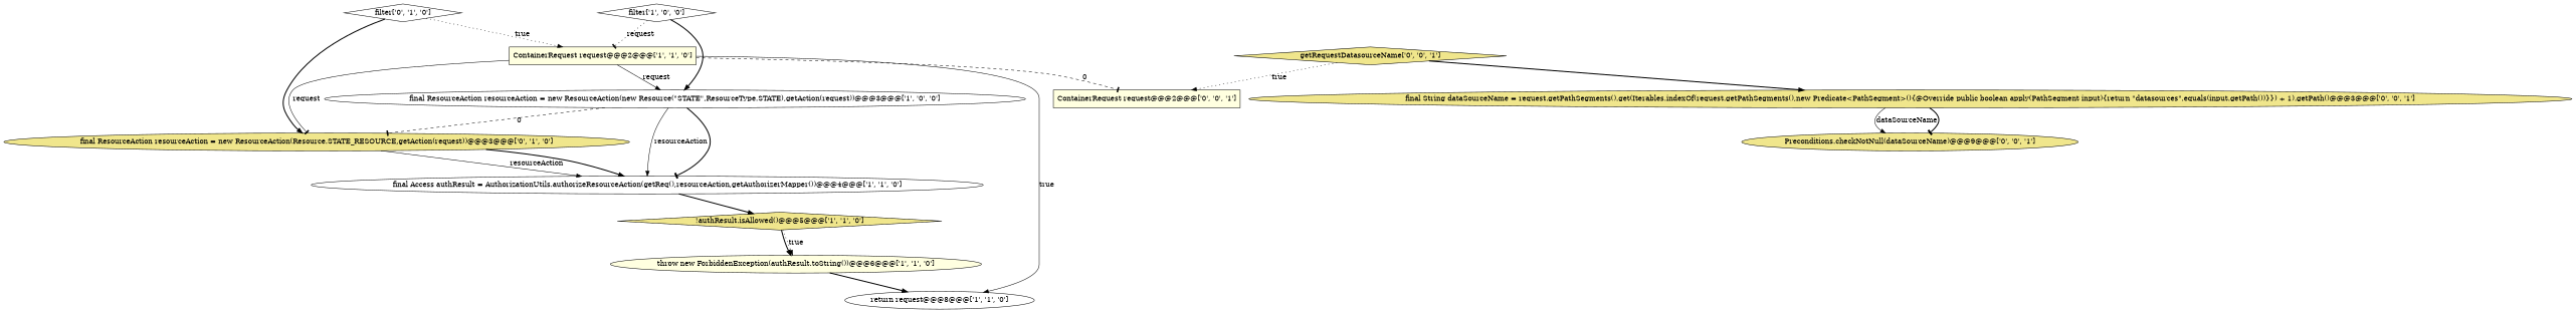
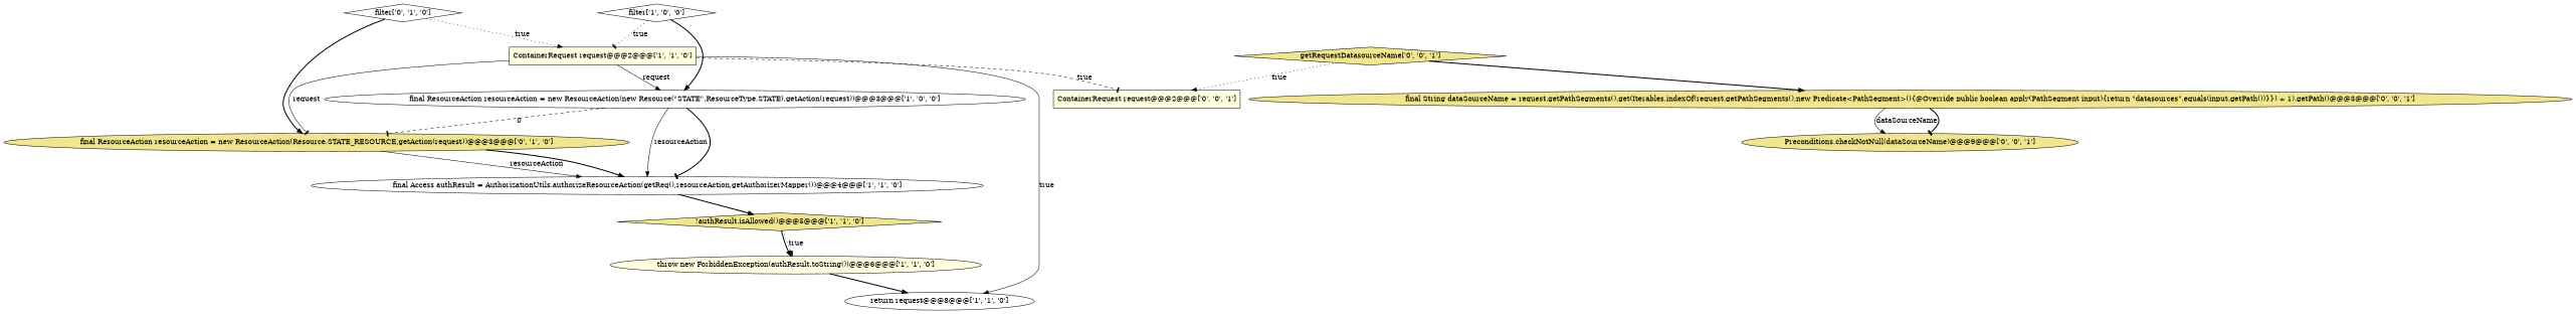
  digraph {
    node [fillcolor=white shape=ellipse style=filled]
    edge [arrowhead=normal style=bold]
    n1 [fillcolor=lightyellow label="throw new ForbiddenException(authResult.toString())@@@6@@@['1', '1', '0']"]
    n2 [label="return request@@@8@@@['1', '1', '0']"]
    n3 [fillcolor=khaki label="final String dataSourceName = request.getPathSegments().get(Iterables.indexOf(request.getPathSegments(),new Predicate<PathSegment>(){@Override public boolean apply(PathSegment input){return \"datasources\".equals(input.getPath())}}) + 1).getPath()@@@3@@@['0', '0', '1']"]
    n4 [fillcolor=khaki label="Preconditions.checkNotNull(dataSourceName)@@@9@@@['0', '0', '1']"]
    n5 [fillcolor=lightyellow label="ContainerRequest request@@@2@@@['0', '0', '1']" shape=box]
    n6 [fillcolor=khaki label="!authResult.isAllowed()@@@5@@@['1', '1', '0']" shape=diamond]
    n7 [label="final Access authResult = AuthorizationUtils.authorizeResourceAction(getReq(),resourceAction,getAuthorizerMapper())@@@4@@@['1', '1', '0']"]
    n8 [label="filter['0', '1', '0']" shape=diamond]
    n9 [fillcolor=khaki label="final ResourceAction resourceAction = new ResourceAction(Resource.STATE_RESOURCE,getAction(request))@@@3@@@['0', '1', '0']"]
    n10 [fillcolor=lightyellow label="ContainerRequest request@@@2@@@['1', '1', '0']" shape=box]
    n11 [label="final ResourceAction resourceAction = new ResourceAction(new Resource(\"STATE\",ResourceType.STATE),getAction(request))@@@3@@@['1', '0', '0']"]
    n12 [fillcolor=khaki label="getRequestDatasourceName['0', '0', '1']" shape=diamond]
    n13 [label="filter['1', '0', '0']" shape=diamond]
    n1 -> n2
    n3 -> n4 [label=dataSourceName style=solid]
    n3 -> n4 [arrowhead=tee]
    n6 -> n1
    n6 -> n1 [label=true style=dotted]
    n7 -> n6
    n8 -> n9
    n8 -> n10 [label=true style=dotted]
    n9 -> n7 [label=resourceAction style=solid]
    n9 -> n7
    n10 -> n2 [label=true style=solid]
-   n10 -> n5 [arrowhead=tee label=0 style=dashed]
+   n10 -> n5 [arrowhead=tee label=true style=dashed]
    n10 -> n9 [arrowhead=tee label=request style=solid]
    n10 -> n11 [label=request style=solid]
    n11 -> n7 [label=resourceAction style=solid]
    n11 -> n7 [arrowhead=tee]
    n11 -> n9 [arrowhead=tee label=0 style=dashed]
    n12 -> n3
    n12 -> n5 [label=true style=dotted]
-   n13 -> n10 [arrowhead=tee label=request style=dotted]
+   n13 -> n10 [arrowhead=tee label=true style=dotted]
    n13 -> n11
  }
